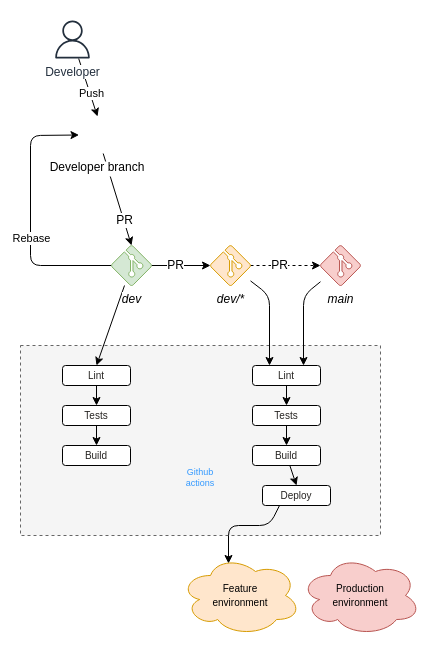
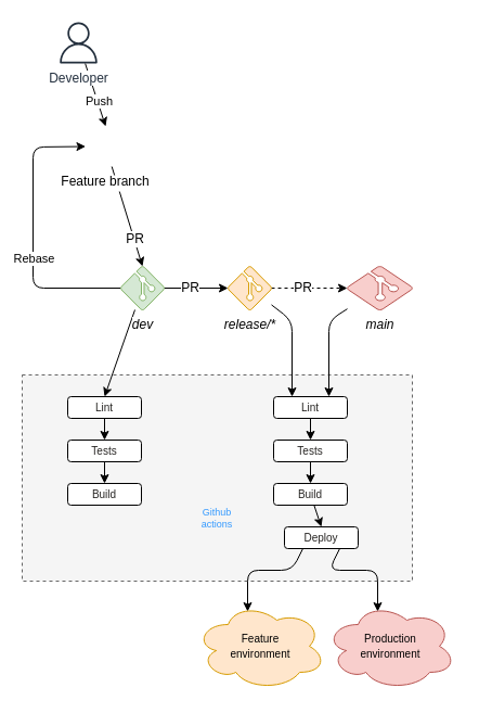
  <mxCell id="0" />
  <mxCell id="1" parent="0" />
  <mxCell id="2" value="" style="rounded=0;whiteSpace=wrap;html=1;labelBackgroundColor=default;strokeColor=#666666;fontSize=10;fontColor=#333333;fillColor=#f5f5f5;dashed=1;" vertex="1" parent="1"><mxGeometry x="20" y="345" width="360" height="190" as="geometry" /></mxCell>
  <mxCell id="3" style="edgeStyle=none;html=1;entryX=0.5;entryY=0;entryDx=0;entryDy=0;fontSize=14;" edge="1" parent="1" source="5" target="8"><mxGeometry relative="1" as="geometry" /></mxCell>
  <mxCell id="4" value="&lt;font style=&quot;font-size: 11px;&quot; color=&quot;#000000&quot;&gt;Push&lt;/font&gt;" style="edgeLabel;html=1;align=center;verticalAlign=middle;resizable=0;points=[];fontSize=9;fontColor=#3399FF;" vertex="1" connectable="0" parent="3"><mxGeometry x="0.361" y="-3" relative="1" as="geometry"><mxPoint x="3" y="-5" as="offset" /></mxGeometry></mxCell>
  <mxCell id="5" value="Developer" style="sketch=0;outlineConnect=0;fontColor=#232F3E;gradientColor=none;fillColor=#232F3D;strokeColor=none;dashed=0;verticalLabelPosition=bottom;verticalAlign=top;align=center;html=1;fontSize=12;fontStyle=0;aspect=fixed;pointerEvents=1;shape=mxgraph.aws4.user;labelBackgroundColor=default;" vertex="1" parent="1"><mxGeometry x="53" y="20" width="38" height="38" as="geometry" /></mxCell>
  <mxCell id="6" style="edgeStyle=none;html=1;fontSize=14;entryX=0.5;entryY=0;entryDx=0;entryDy=0;entryPerimeter=0;" edge="1" parent="1" source="8" target="14"><mxGeometry relative="1" as="geometry"><mxPoint x="96" y="235" as="targetPoint" /></mxGeometry></mxCell>
  <mxCell id="7" value="PR" style="edgeLabel;html=1;align=center;verticalAlign=middle;resizable=0;points=[];fontSize=12;fontColor=#000000;" vertex="1" connectable="0" parent="6"><mxGeometry x="0.452" relative="1" as="geometry"><mxPoint as="offset" /></mxGeometry></mxCell>
- <mxCell id="8" value="Developer branch" style="shape=image;verticalLabelPosition=bottom;labelBackgroundColor=default;verticalAlign=top;aspect=fixed;imageAspect=0;image=https://cdn0.iconfinder.com/data/icons/octicons/1024/git-branch-512.png;" vertex="1" parent="1"><mxGeometry x="78.5" y="116" width="37" height="37" as="geometry" /></mxCell>
+ <mxCell id="8" value="Feature branch" style="shape=image;verticalLabelPosition=bottom;labelBackgroundColor=default;verticalAlign=top;aspect=fixed;imageAspect=0;image=https://cdn0.iconfinder.com/data/icons/octicons/1024/git-branch-512.png;" vertex="1" parent="1"><mxGeometry x="78.5" y="116" width="37" height="37" as="geometry" /></mxCell>
  <mxCell id="9" style="edgeStyle=none;html=1;entryX=0;entryY=0.5;entryDx=0;entryDy=0;fontSize=12;fontColor=default;" edge="1" parent="1" source="14" target="8"><mxGeometry relative="1" as="geometry"><Array as="points"><mxPoint x="30" y="265" /><mxPoint x="30" y="135" /></Array></mxGeometry></mxCell>
  <mxCell id="10" value="Rebase" style="edgeLabel;html=1;align=center;verticalAlign=middle;resizable=0;points=[];fontSize=11;fontColor=#000000;" vertex="1" connectable="0" parent="9"><mxGeometry x="-0.16" relative="1" as="geometry"><mxPoint as="offset" /></mxGeometry></mxCell>
  <mxCell id="11" style="edgeStyle=none;html=1;fontSize=12;fontColor=default;entryX=0;entryY=0.5;entryDx=0;entryDy=0;entryPerimeter=0;" edge="1" parent="1" source="14" target="18"><mxGeometry relative="1" as="geometry"><mxPoint x="210" y="265" as="targetPoint" /></mxGeometry></mxCell>
  <mxCell id="12" value="PR" style="edgeLabel;html=1;align=center;verticalAlign=middle;resizable=0;points=[];fontSize=12;fontColor=#000000;labelBackgroundColor=default;" vertex="1" connectable="0" parent="11"><mxGeometry x="-0.209" y="1" relative="1" as="geometry"><mxPoint as="offset" /></mxGeometry></mxCell>
  <mxCell id="13" style="edgeStyle=none;html=1;fontSize=12;fontColor=#FFE6CC;" edge="1" parent="1" source="14"><mxGeometry relative="1" as="geometry"><mxPoint x="96" y="365" as="targetPoint" /></mxGeometry></mxCell>
  <mxCell id="14" value="dev" style="verticalLabelPosition=bottom;html=1;verticalAlign=top;align=center;strokeColor=#82b366;fillColor=#d5e8d4;shape=mxgraph.azure.git_repository;labelBackgroundColor=default;fontSize=12;fontStyle=2" vertex="1" parent="1"><mxGeometry x="111" y="245" width="40" height="40" as="geometry" /></mxCell>
  <mxCell id="15" value="" style="edgeStyle=none;html=1;fontSize=12;fontColor=default;dashed=1;" edge="1" parent="1" source="18" target="20"><mxGeometry relative="1" as="geometry" /></mxCell>
  <mxCell id="16" value="PR" style="edgeLabel;html=1;align=center;verticalAlign=middle;resizable=0;points=[];fontSize=12;fontColor=default;" vertex="1" connectable="0" parent="15"><mxGeometry x="-0.199" y="1" relative="1" as="geometry"><mxPoint as="offset" /></mxGeometry></mxCell>
  <mxCell id="17" style="edgeStyle=none;html=1;fontSize=12;fontColor=default;entryX=0.25;entryY=0;entryDx=0;entryDy=0;" edge="1" parent="1" source="18" target="28"><mxGeometry relative="1" as="geometry"><mxPoint x="230" y="365" as="targetPoint" /><Array as="points"><mxPoint x="269" y="295" /></Array></mxGeometry></mxCell>
- <mxCell id="18" value="dev/*" style="verticalLabelPosition=bottom;html=1;verticalAlign=top;align=center;strokeColor=#d79b00;fillColor=#ffe6cc;shape=mxgraph.azure.git_repository;labelBackgroundColor=default;fontSize=12;fontStyle=2" vertex="1" parent="1"><mxGeometry x="210" y="245" width="40" height="40" as="geometry" /></mxCell>
+ <mxCell id="18" value="release/*" style="verticalLabelPosition=bottom;html=1;verticalAlign=top;align=center;strokeColor=#d79b00;fillColor=#ffe6cc;shape=mxgraph.azure.git_repository;labelBackgroundColor=default;fontSize=12;fontStyle=2" vertex="1" parent="1"><mxGeometry x="210" y="245" width="40" height="40" as="geometry" /></mxCell>
  <mxCell id="19" style="edgeStyle=none;html=1;fontSize=12;fontColor=default;entryX=0.75;entryY=0;entryDx=0;entryDy=0;" edge="1" parent="1" source="20" target="28"><mxGeometry relative="1" as="geometry"><mxPoint x="340" y="365" as="targetPoint" /><Array as="points"><mxPoint x="303" y="295" /></Array></mxGeometry></mxCell>
- <mxCell id="20" value="main" style="verticalLabelPosition=bottom;html=1;verticalAlign=top;align=center;strokeColor=#b85450;fillColor=#f8cecc;shape=mxgraph.azure.git_repository;labelBackgroundColor=default;fontSize=12;fontStyle=2" vertex="1" parent="1"><mxGeometry x="320" y="245" width="40" height="40" as="geometry" /></mxCell>
+ <mxCell id="20" value="main" style="verticalLabelPosition=bottom;html=1;verticalAlign=top;align=center;strokeColor=#b85450;fillColor=#f8cecc;shape=mxgraph.azure.git_repository;labelBackgroundColor=default;fontSize=12;fontStyle=2" vertex="1" parent="1"><mxGeometry x="320" y="245" width="60" height="40" as="geometry" /></mxCell>
  <mxCell id="21" style="edgeStyle=none;html=1;entryX=0.5;entryY=0;entryDx=0;entryDy=0;fontSize=10;fontColor=#000000;" edge="1" parent="1" source="22" target="25"><mxGeometry relative="1" as="geometry" /></mxCell>
  <mxCell id="22" value="&lt;font style=&quot;font-size: 10px;&quot; color=&quot;#262422&quot;&gt;Lint&lt;/font&gt;" style="rounded=1;whiteSpace=wrap;html=1;labelBackgroundColor=default;strokeColor=#000000;fontSize=12;fontColor=#FFE6CC;fillColor=default;" vertex="1" parent="1"><mxGeometry x="62" y="365" width="68" height="20" as="geometry" /></mxCell>
  <mxCell id="23" value="&lt;font style=&quot;font-size: 10px;&quot; color=&quot;#262422&quot;&gt;Build&lt;/font&gt;" style="rounded=1;whiteSpace=wrap;html=1;labelBackgroundColor=default;strokeColor=#000000;fontSize=12;fontColor=#FFE6CC;fillColor=default;" vertex="1" parent="1"><mxGeometry x="62" y="445" width="68" height="20" as="geometry" /></mxCell>
  <mxCell id="24" style="edgeStyle=none;html=1;fontSize=10;fontColor=#000000;" edge="1" parent="1" source="25" target="23"><mxGeometry relative="1" as="geometry" /></mxCell>
  <mxCell id="25" value="&lt;font style=&quot;font-size: 10px;&quot; color=&quot;#262422&quot;&gt;Tests&lt;/font&gt;" style="rounded=1;whiteSpace=wrap;html=1;labelBackgroundColor=default;strokeColor=#000000;fontSize=12;fontColor=#FFE6CC;fillColor=default;" vertex="1" parent="1"><mxGeometry x="62" y="405" width="68" height="20" as="geometry" /></mxCell>
  <mxCell id="26" value="Github &#10;actions" style="shape=image;verticalLabelPosition=bottom;labelBackgroundColor=none;verticalAlign=top;aspect=fixed;imageAspect=0;image=https://seeklogo.com/images/G/github-actions-logo-031704BDC6-seeklogo.com.png;fontSize=9;fontColor=#3399FF;opacity=80;" vertex="1" parent="1"><mxGeometry x="180" y="420" width="40" height="40" as="geometry" /></mxCell>
  <mxCell id="27" style="edgeStyle=none;html=1;fontSize=10;fontColor=#000000;" edge="1" parent="1" source="28" target="33"><mxGeometry relative="1" as="geometry" /></mxCell>
  <mxCell id="28" value="&lt;font style=&quot;font-size: 10px;&quot; color=&quot;#262422&quot;&gt;Lint&lt;/font&gt;" style="rounded=1;whiteSpace=wrap;html=1;labelBackgroundColor=default;strokeColor=#000000;fontSize=12;fontColor=#FFE6CC;fillColor=default;" vertex="1" parent="1"><mxGeometry x="252" y="365" width="68" height="20" as="geometry" /></mxCell>
+ <mxCell id="29" value="" style="edgeStyle=none;html=1;fontSize=10;fontColor=#000000;exitX=0.75;exitY=1;exitDx=0;exitDy=0;entryX=0.4;entryY=0.1;entryDx=0;entryDy=0;entryPerimeter=0;" edge="1" parent="1" source="31" target="34"><mxGeometry relative="1" as="geometry"><mxPoint x="360" y="495" as="targetPoint" /><Array as="points"><mxPoint x="303" y="525" /><mxPoint x="348" y="525" /></Array></mxGeometry></mxCell>
  <mxCell id="30" style="edgeStyle=none;html=1;entryX=0.4;entryY=0.1;entryDx=0;entryDy=0;entryPerimeter=0;fontSize=11;fontColor=#000000;exitX=0.25;exitY=1;exitDx=0;exitDy=0;" edge="1" parent="1" source="31" target="35"><mxGeometry relative="1" as="geometry"><Array as="points"><mxPoint x="269" y="525" /><mxPoint x="228" y="525" /></Array></mxGeometry></mxCell>
  <mxCell id="31" value="&lt;font style=&quot;font-size: 10px;&quot; color=&quot;#262422&quot;&gt;Deploy&lt;/font&gt;" style="rounded=1;whiteSpace=wrap;html=1;labelBackgroundColor=default;strokeColor=#000000;fontSize=12;fontColor=#FFE6CC;fillColor=default;" vertex="1" parent="1"><mxGeometry x="262" y="485" width="68" height="20" as="geometry" /></mxCell>
  <mxCell id="32" style="edgeStyle=none;html=1;entryX=0.5;entryY=0;entryDx=0;entryDy=0;fontSize=10;fontColor=#000000;" edge="1" parent="1" source="33" target="37"><mxGeometry relative="1" as="geometry" /></mxCell>
  <mxCell id="33" value="&lt;font style=&quot;font-size: 10px;&quot; color=&quot;#262422&quot;&gt;Tests&lt;/font&gt;" style="rounded=1;whiteSpace=wrap;html=1;labelBackgroundColor=default;strokeColor=#000000;fontSize=12;fontColor=#FFE6CC;fillColor=default;" vertex="1" parent="1"><mxGeometry x="252" y="405" width="68" height="20" as="geometry" /></mxCell>
  <mxCell id="34" value="&lt;font style=&quot;font-size: 10px;&quot;&gt;Production &lt;br&gt;environment&lt;/font&gt;" style="ellipse;shape=cloud;whiteSpace=wrap;html=1;labelBackgroundColor=none;strokeColor=#b85450;fontSize=11;fillColor=#f8cecc;" vertex="1" parent="1"><mxGeometry x="300" y="555" width="120" height="80" as="geometry" /></mxCell>
  <mxCell id="35" value="&lt;font style=&quot;font-size: 10px;&quot;&gt;Feature&lt;br&gt;environment&lt;/font&gt;" style="ellipse;shape=cloud;whiteSpace=wrap;html=1;labelBackgroundColor=none;strokeColor=#d79b00;fontSize=11;fillColor=#ffe6cc;" vertex="1" parent="1"><mxGeometry x="180" y="555" width="120" height="80" as="geometry" /></mxCell>
  <mxCell id="36" style="edgeStyle=none;html=1;entryX=0.5;entryY=0;entryDx=0;entryDy=0;fontSize=10;fontColor=#000000;" edge="1" parent="1" source="37" target="31"><mxGeometry relative="1" as="geometry" /></mxCell>
  <mxCell id="37" value="&lt;font style=&quot;font-size: 10px;&quot; color=&quot;#262422&quot;&gt;Build&lt;/font&gt;" style="rounded=1;whiteSpace=wrap;html=1;labelBackgroundColor=default;strokeColor=#000000;fontSize=12;fontColor=#FFE6CC;fillColor=default;" vertex="1" parent="1"><mxGeometry x="252" y="445" width="68" height="20" as="geometry" /></mxCell>
